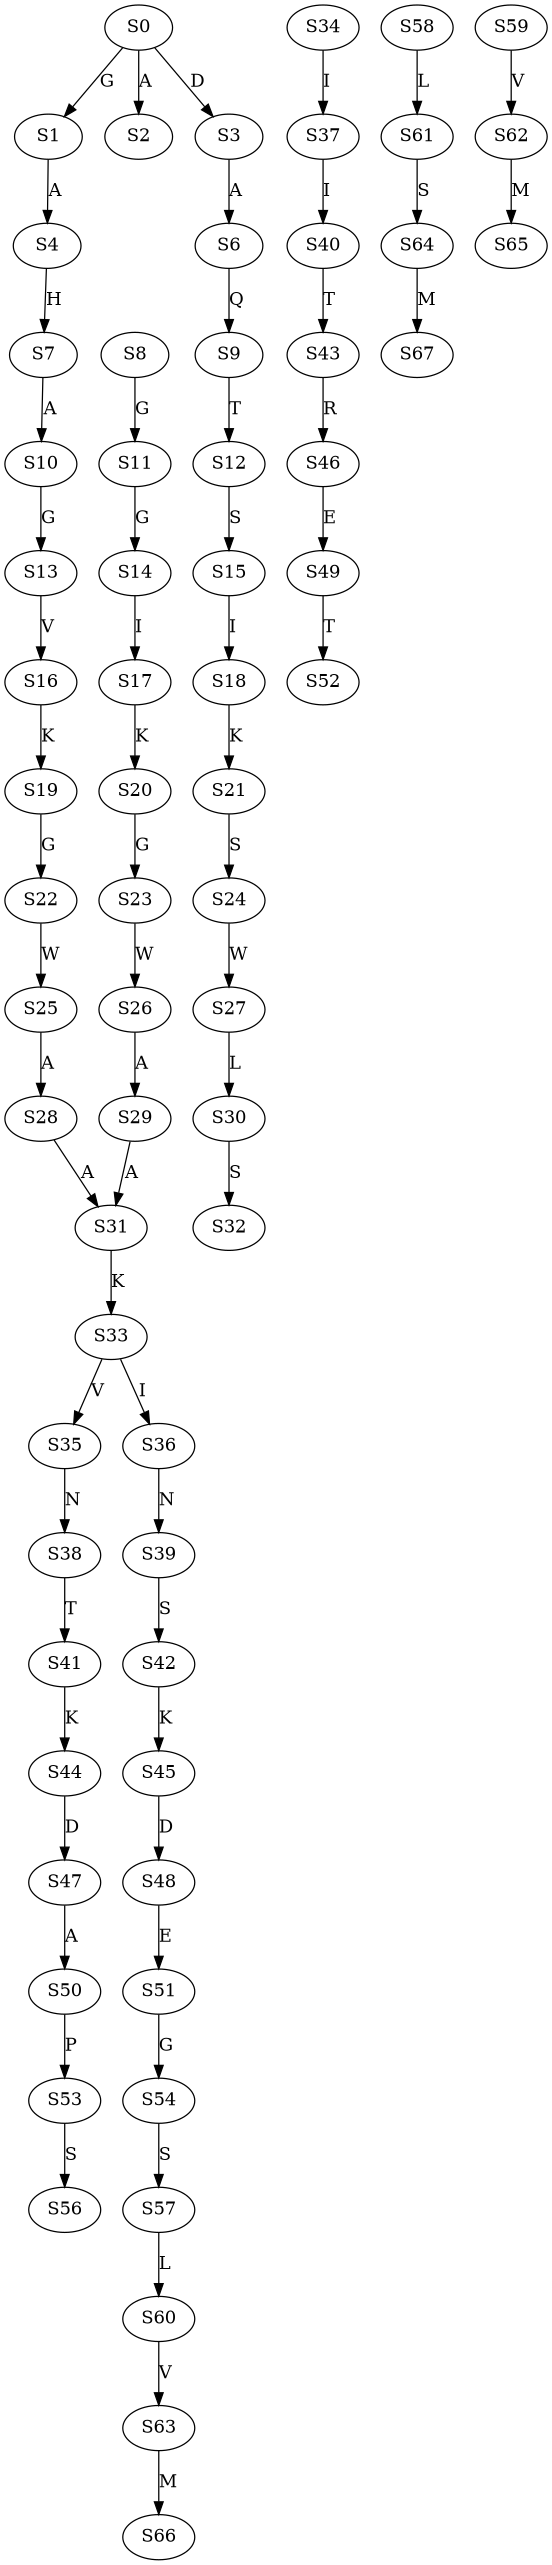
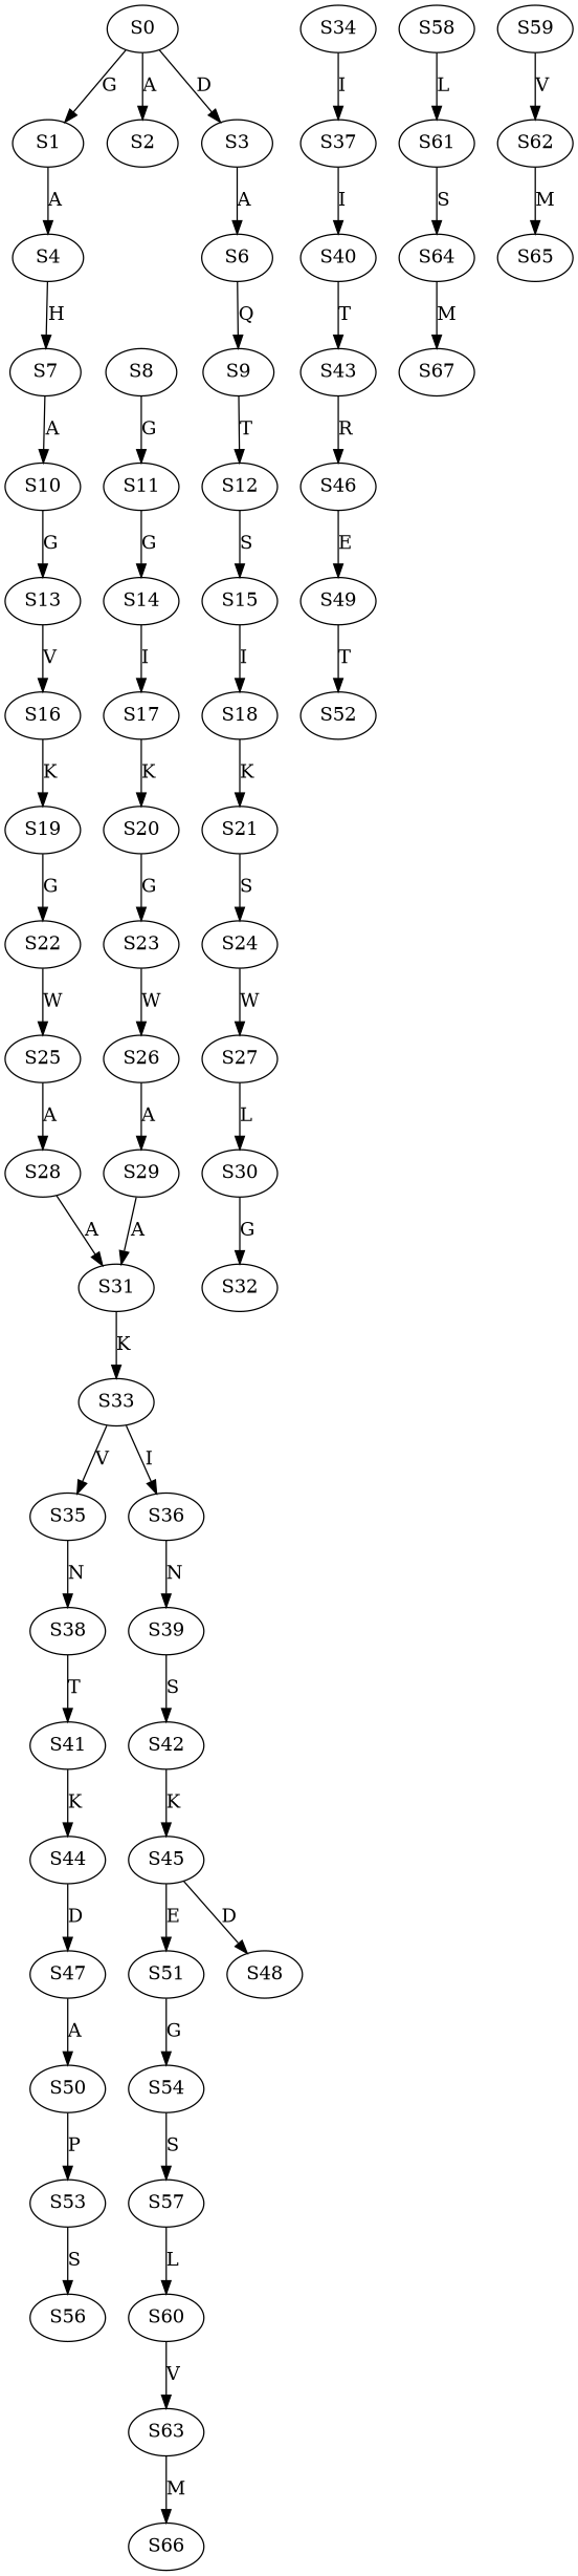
  strict digraph {
    S0
    S1
    S2
    S3
    S4
    S6
    S7
    S9
    S10
    S8
    S11
    S12
    S13
    S14
    S15
    S16
    S17
    S18
    S19
    S20
    S21
    S22
    S23
    S24
    S25
    S26
    S27
    S28
    S29
    S30
    S31
    S32
    S33
    S35
    S36
    S34
    S37
    S38
    S39
    S40
    S41
    S42
    S43
    S44
    S45
    S46
    S47
    S48
    S49
    S50
    S51
    S52
    S53
    S54
    S56
    S57
    S60
    S58
    S61
    S59
    S62
    S63
    S64
    S65
    S66
    S67
    S0 -> S1 [label=G]
    S0 -> S2 [label=A]
    S0 -> S3 [label=D]
    S1 -> S4 [label=A]
    S3 -> S6 [label=A]
    S4 -> S7 [label=H]
    S6 -> S9 [label=Q]
    S7 -> S10 [label=A]
    S9 -> S12 [label=T]
    S10 -> S13 [label=G]
    S8 -> S11 [label=G]
    S11 -> S14 [label=G]
    S12 -> S15 [label=S]
    S13 -> S16 [label=V]
    S14 -> S17 [label=I]
    S15 -> S18 [label=I]
    S16 -> S19 [label=K]
    S17 -> S20 [label=K]
    S18 -> S21 [label=K]
    S19 -> S22 [label=G]
    S20 -> S23 [label=G]
    S21 -> S24 [label=S]
    S22 -> S25 [label=W]
    S23 -> S26 [label=W]
    S24 -> S27 [label=W]
    S25 -> S28 [label=A]
    S26 -> S29 [label=A]
    S27 -> S30 [label=L]
    S28 -> S31 [label=A]
    S29 -> S31 [label=A]
-   S30 -> S32 [label=S]
+   S30 -> S32 [label=G]
    S31 -> S33 [label=K]
    S33 -> S35 [label=V]
    S33 -> S36 [label=I]
    S35 -> S38 [label=N]
    S36 -> S39 [label=N]
    S34 -> S37 [label=I]
    S37 -> S40 [label=I]
    S38 -> S41 [label=T]
    S39 -> S42 [label=S]
    S40 -> S43 [label=T]
    S41 -> S44 [label=K]
    S42 -> S45 [label=K]
    S43 -> S46 [label=R]
    S44 -> S47 [label=D]
    S45 -> S48 [label=D]
    S46 -> S49 [label=E]
    S47 -> S50 [label=A]
-   S48 -> S51 [label=E]
+   S45 -> S51 [label=E]
    S49 -> S52 [label=T]
    S50 -> S53 [label=P]
    S51 -> S54 [label=G]
    S53 -> S56 [label=S]
    S54 -> S57 [label=S]
    S57 -> S60 [label=L]
    S60 -> S63 [label=V]
    S58 -> S61 [label=L]
    S61 -> S64 [label=S]
    S59 -> S62 [label=V]
    S62 -> S65 [label=M]
    S63 -> S66 [label=M]
    S64 -> S67 [label=M]
  }
